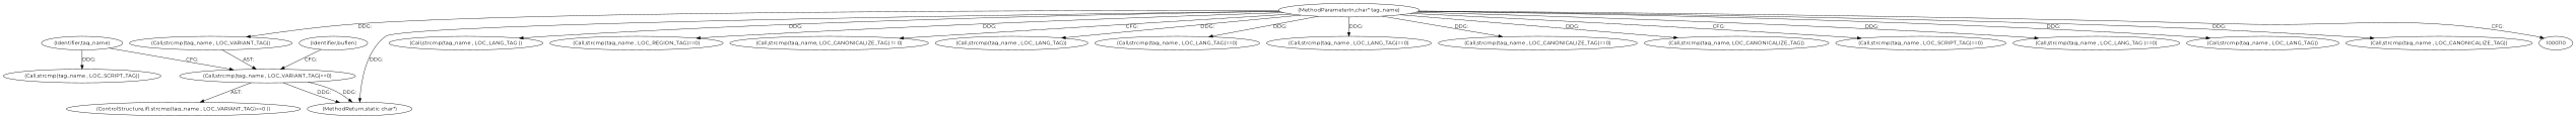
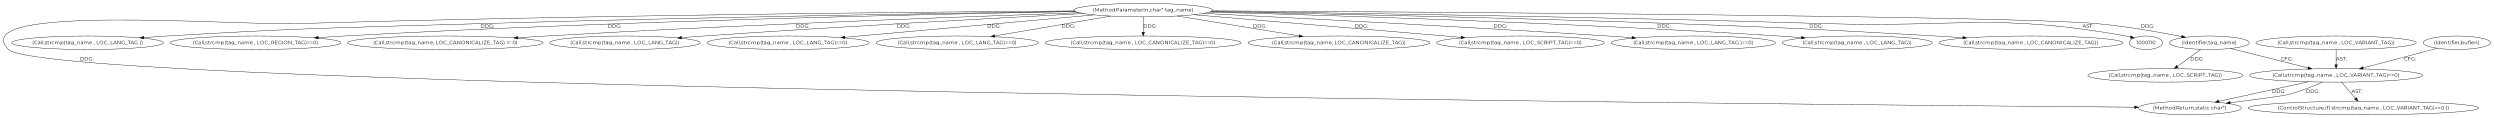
  digraph {
    fontname=Montserrat
    node [fontname=Montserrat]
    edge [fontname=Montserrat]
    n1 [label="(Call,strcmp(tag_name , LOC_VARIANT_TAG)==0)"]
    n2 [label="(ControlStructure,if( strcmp(tag_name , LOC_VARIANT_TAG)==0 ))"]
    n3 [label="(MethodReturn,static char*)"]
    n4 [label="(MethodParameterIn,char* tag_name)"]
    n5 [label="(Call,strcmp(tag_name , LOC_LANG_TAG ))"]
    n6 [label="(Call,strcmp(tag_name , LOC_REGION_TAG)==0)"]
    n7 [label="(Call,strcmp(tag_name, LOC_CANONICALIZE_TAG) != 0)"]
    n8 [label="(Call,strcmp(tag_name , LOC_LANG_TAG))"]
    n9 [label="(Call,strcmp(tag_name , LOC_LANG_TAG)==0)"]
    n10 [label="(Call,strcmp(tag_name , LOC_LANG_TAG)==0)"]
    n11 [label="(Call,strcmp(tag_name , LOC_CANONICALIZE_TAG)==0)"]
    n12 [label="(Call,strcmp(tag_name , LOC_VARIANT_TAG))"]
    n13 [label="(Call,strcmp(tag_name, LOC_CANONICALIZE_TAG))"]
    n14 [label="(Call,strcmp(tag_name , LOC_SCRIPT_TAG)==0)"]
    n15 [label="(Call,strcmp(tag_name , LOC_LANG_TAG )==0)"]
    n16 [label="(Call,strcmp(tag_name , LOC_LANG_TAG))"]
    n17 [label="(Call,strcmp(tag_name , LOC_CANONICALIZE_TAG))"]
    1000110
    n19 [label="(Call,strcmp(tag_name , LOC_SCRIPT_TAG))"]
    n20 [label="(Identifier,tag_name)"]
    n21 [label="(Identifier,buflen)"]
    n1 -> n2 [label="AST: "]
    n1 -> n3 [label="DDG: "]
    n1 -> n3 [label="DDG: "]
    n4 -> n3 [label="DDG: "]
    n4 -> n5 [label="DDG: "]
    n4 -> n6 [label="DDG: "]
-   n4 -> n7 [label="CFG: "]
+   n4 -> n7 [label="DDG: "]
    n4 -> n8 [label="DDG: "]
    n4 -> n9 [label="DDG: "]
    n4 -> n10 [label="DDG: "]
    n4 -> n11 [label="DDG: "]
-   n4 -> n12 [label="DDG: "]
+   n4 -> n20 [label="DDG: "]
    n4 -> n13 [label="DDG: "]
-   n4 -> n14 [label="CFG: "]
+   n4 -> n14 [label="DDG: "]
    n4 -> n15 [label="DDG: "]
    n4 -> n16 [label="DDG: "]
    n4 -> n17 [label="DDG: "]
-   n4 -> 1000110 [label="CFG: "]
+   n4 -> 1000110 [label="AST: "]
    n12 -> n1 [label="AST: "]
    n20 -> n1 [label="CFG: "]
    n20 -> n19 [label="DDG: "]
    n21 -> n1 [label="CFG: "]
  }
